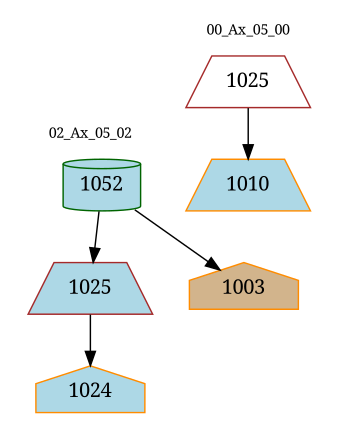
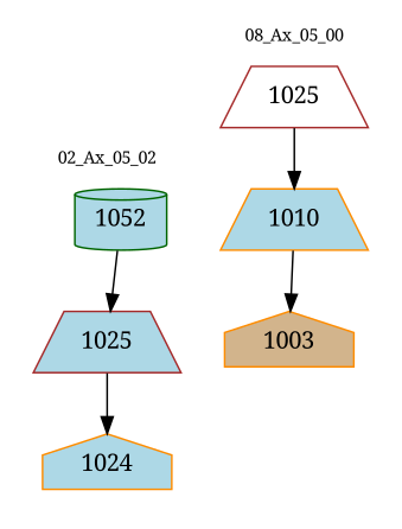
  digraph {
    fontname="Noto Serif"
    node [color=darkorange fillcolor=lightblue fontname="Noto Serif" shape=trapezium style=filled]
    edge [color=black fontname="Noto Serif"]
    n1 [color=darkgreen label=1052 shape=cylinder]
    n2 [color=brown label=1025]
    n3 [label=1024 shape=house]
    n4 [color=brown fillcolor=white label=1025]
    n5 [label=1010]
    n6 [fillcolor=tan label=1003 shape=house]
    subgraph cluster_1 {
      color=white
      fontsize=10
      label="02_Ax_05_02"
      n1
      n2
      n3
    }
    subgraph cluster_2 {
      color=white
      fontsize=10
-     label="00_Ax_05_00"
+     label="08_Ax_05_00"
      n4
      n5
      n6
    }
    n1 -> n2
    n2 -> n3
    n4 -> n5
-   n1 -> n6
+   n5 -> n6
  }
